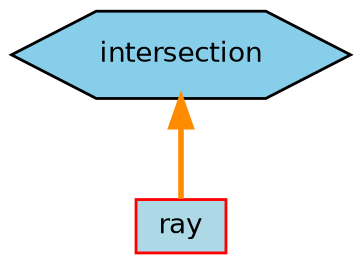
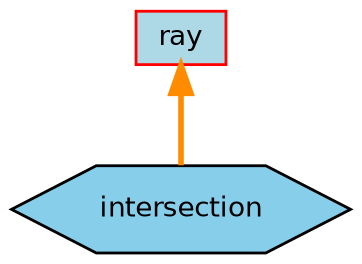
  digraph {
    rankdir=TB
    node [fontname=Helvetica fontsize=10 style=filled]
    n1 [color=black fillcolor=skyblue fontcolor=black height=0.2 label=intersection shape=hexagon width=0.4]
    n2 [color=red height=0.2 label=ray shape=box width=0.4 fillcolor=lightblue]
-   n1 -> n2 [color=darkorange dir=back fontname=Helvetica fontsize=10 labelfontname=Helvetica labelfontsize=10 style=bold]
+   n2 -> n1 [color=darkorange dir=back fontname=Helvetica fontsize=10 labelfontname=Helvetica labelfontsize=10 style=bold]
  }
